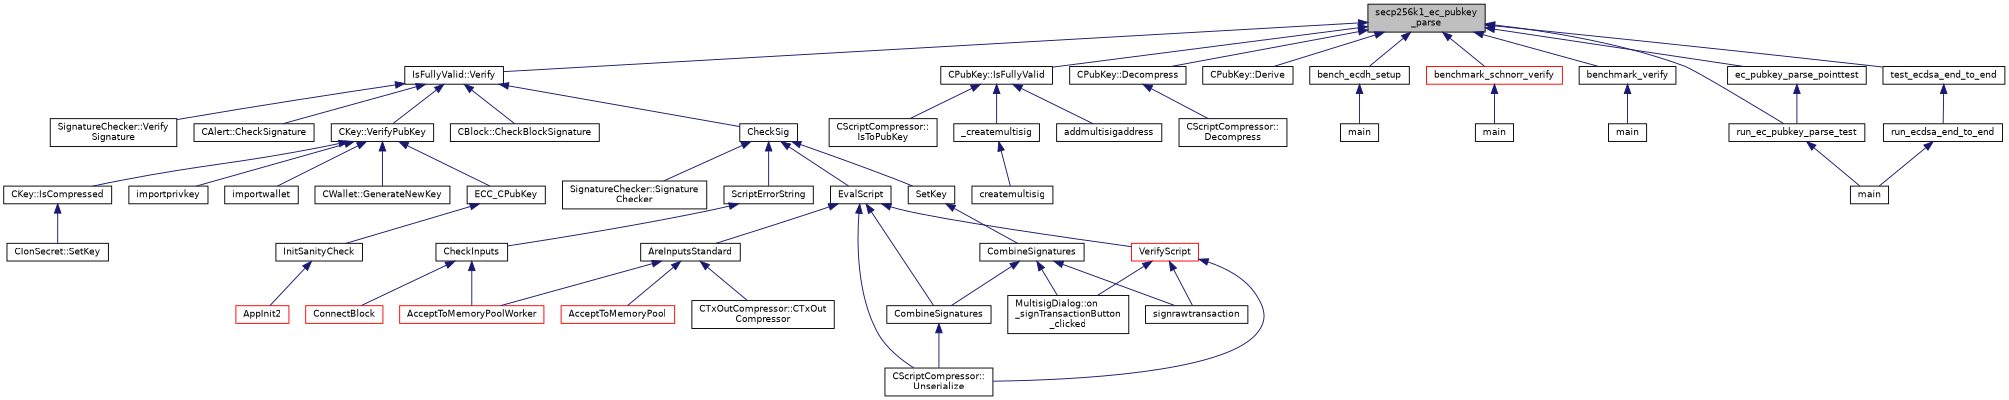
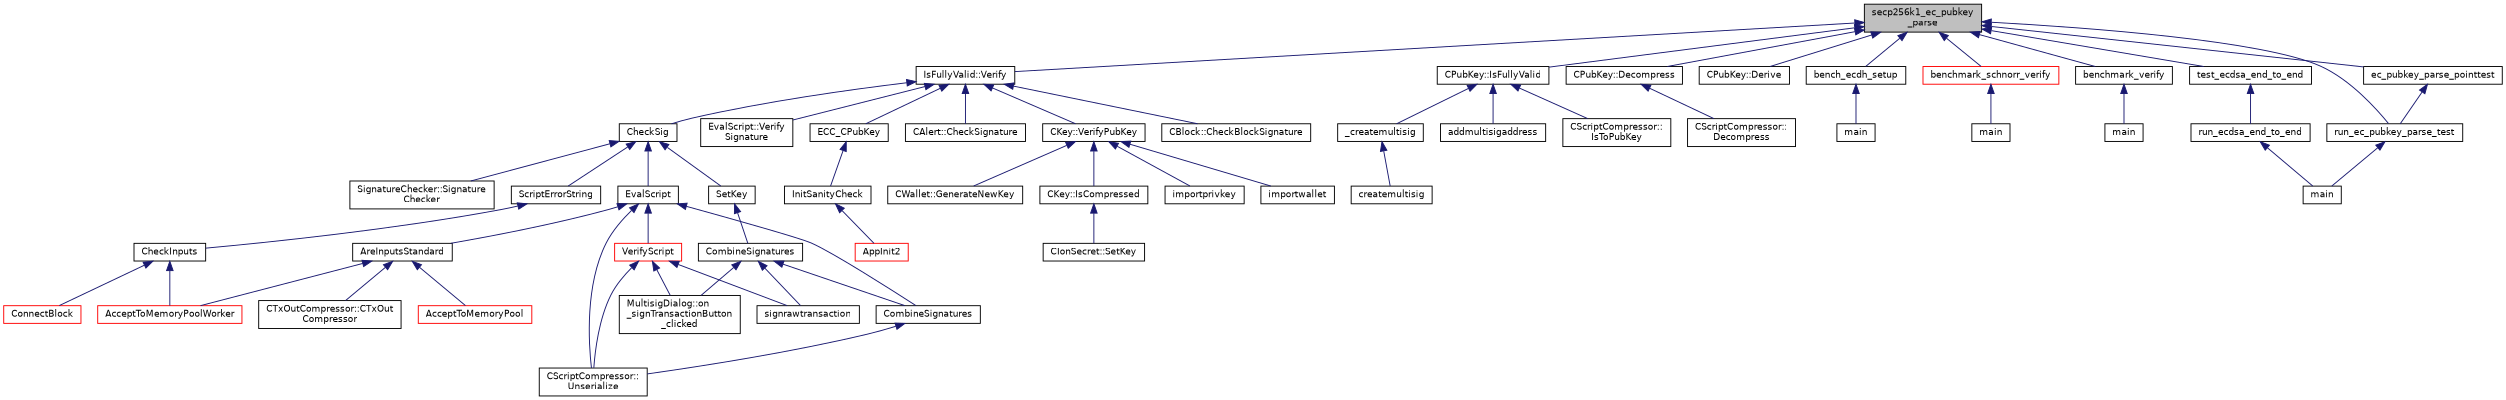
  digraph {
    rankdir=TB
    node [color=black fillcolor=white fontname=Helvetica fontsize=10 shape=record style=filled]
    edge [color=midnightblue dir=back fontname=Helvetica fontsize=10 labelfontname=Helvetica labelfontsize=10 style=solid]
    n1 [fillcolor=grey75 fontcolor=black height=0.2 label="secp256k1_ec_pubkey\l_parse" width=0.4]
    n2 [height=0.2 label="IsFullyValid::Verify" width=0.4]
    n3 [height=0.2 label="CPubKey::IsFullyValid" width=0.4]
    n4 [height=0.2 label="CPubKey::Decompress" width=0.4]
    n5 [height=0.2 label="CPubKey::Derive" width=0.4]
    n6 [height=0.2 label=bench_ecdh_setup width=0.4]
    n7 [color=red height=0.2 label=benchmark_schnorr_verify width=0.4]
    n8 [height=0.2 label=benchmark_verify width=0.4]
    n9 [height=0.2 label=ec_pubkey_parse_pointtest width=0.4]
    n10 [height=0.2 label=run_ec_pubkey_parse_test width=0.4]
    n11 [height=0.2 label=test_ecdsa_end_to_end width=0.4]
    n12 [height=0.2 label="CAlert::CheckSignature" width=0.4]
    n13 [height=0.2 label="CKey::VerifyPubKey" width=0.4]
    n14 [height=0.2 label="CBlock::CheckBlockSignature" width=0.4]
    n15 [height=0.2 label=CheckSig width=0.4]
-   n16 [height=0.2 label="SignatureChecker::Verify\lSignature" width=0.4]
+   n16 [height=0.2 label="EvalScript::Verify\lSignature" width=0.4]
    n17 [height=0.2 label=_createmultisig width=0.4]
    n18 [height=0.2 label=addmultisigaddress width=0.4]
    n19 [height=0.2 label="CScriptCompressor::\lIsToPubKey" width=0.4]
    n20 [height=0.2 label="CScriptCompressor::\lDecompress" width=0.4]
    n21 [height=0.2 label=main width=0.4]
    n22 [height=0.2 label=main width=0.4]
    n23 [height=0.2 label=main width=0.4]
    n24 [height=0.2 label=main width=0.4]
    n25 [height=0.2 label=run_ecdsa_end_to_end width=0.4]
    n26 [height=0.2 label=ECC_CPubKey width=0.4]
    n27 [height=0.2 label="CKey::IsCompressed" width=0.4]
    n28 [height=0.2 label=importprivkey width=0.4]
    n29 [height=0.2 label=importwallet width=0.4]
    n30 [height=0.2 label="CWallet::GenerateNewKey" width=0.4]
    n31 [height=0.2 label=ScriptErrorString width=0.4]
    n32 [height=0.2 label=EvalScript width=0.4]
    n33 [height=0.2 label=SetKey width=0.4]
    n34 [height=0.2 label="SignatureChecker::Signature\lChecker" width=0.4]
    n35 [height=0.2 label=InitSanityCheck width=0.4]
    n36 [height=0.2 label="CIonSecret::SetKey" width=0.4]
    n37 [color=red height=0.2 label=AppInit2 width=0.4]
    n38 [height=0.2 label=CheckInputs width=0.4]
    n39 [height=0.2 label=AreInputsStandard width=0.4]
    n40 [color=red height=0.2 label=VerifyScript width=0.4]
    n41 [height=0.2 label="CScriptCompressor::\lUnserialize" width=0.4]
    n42 [height=0.2 label=CombineSignatures width=0.4]
    n43 [height=0.2 label=CombineSignatures width=0.4]
    n44 [color=red height=0.2 label=AcceptToMemoryPoolWorker width=0.4]
    n45 [color=red height=0.2 label=ConnectBlock width=0.4]
    n46 [color=red height=0.2 label=AcceptToMemoryPool width=0.4]
    n47 [height=0.2 label="CTxOutCompressor::CTxOut\lCompressor" width=0.4]
    n48 [height=0.2 label="MultisigDialog::on\l_signTransactionButton\l_clicked" width=0.4]
    n49 [height=0.2 label=signrawtransaction width=0.4]
    n50 [height=0.2 label=createmultisig width=0.4]
    n1 -> n2
    n1 -> n3
    n1 -> n4
    n1 -> n5
    n1 -> n6
    n1 -> n7
    n1 -> n8
    n1 -> n9
    n1 -> n10
    n1 -> n11
    n2 -> n12
    n2 -> n13
    n2 -> n14
    n2 -> n15
    n2 -> n16
    n3 -> n17
    n3 -> n18
    n3 -> n19
    n4 -> n20
    n6 -> n21
    n7 -> n22
    n8 -> n23
    n9 -> n10
    n10 -> n24
    n11 -> n25
-   n13 -> n26
+   n2 -> n26
    n13 -> n27
    n13 -> n28
    n13 -> n29
    n13 -> n30
    n15 -> n31
    n15 -> n32
    n15 -> n33
    n15 -> n34
    n17 -> n50
    n25 -> n24
    n26 -> n35
    n27 -> n36
    n31 -> n38
    n32 -> n39
    n32 -> n40
    n32 -> n41
    n32 -> n42
    n33 -> n43
    n35 -> n37
    n38 -> n44
    n38 -> n45
    n39 -> n44
    n39 -> n46
    n39 -> n47
    n40 -> n41
    n40 -> n48
    n40 -> n49
    n42 -> n41
    n43 -> n42
    n43 -> n48
    n43 -> n49
  }
